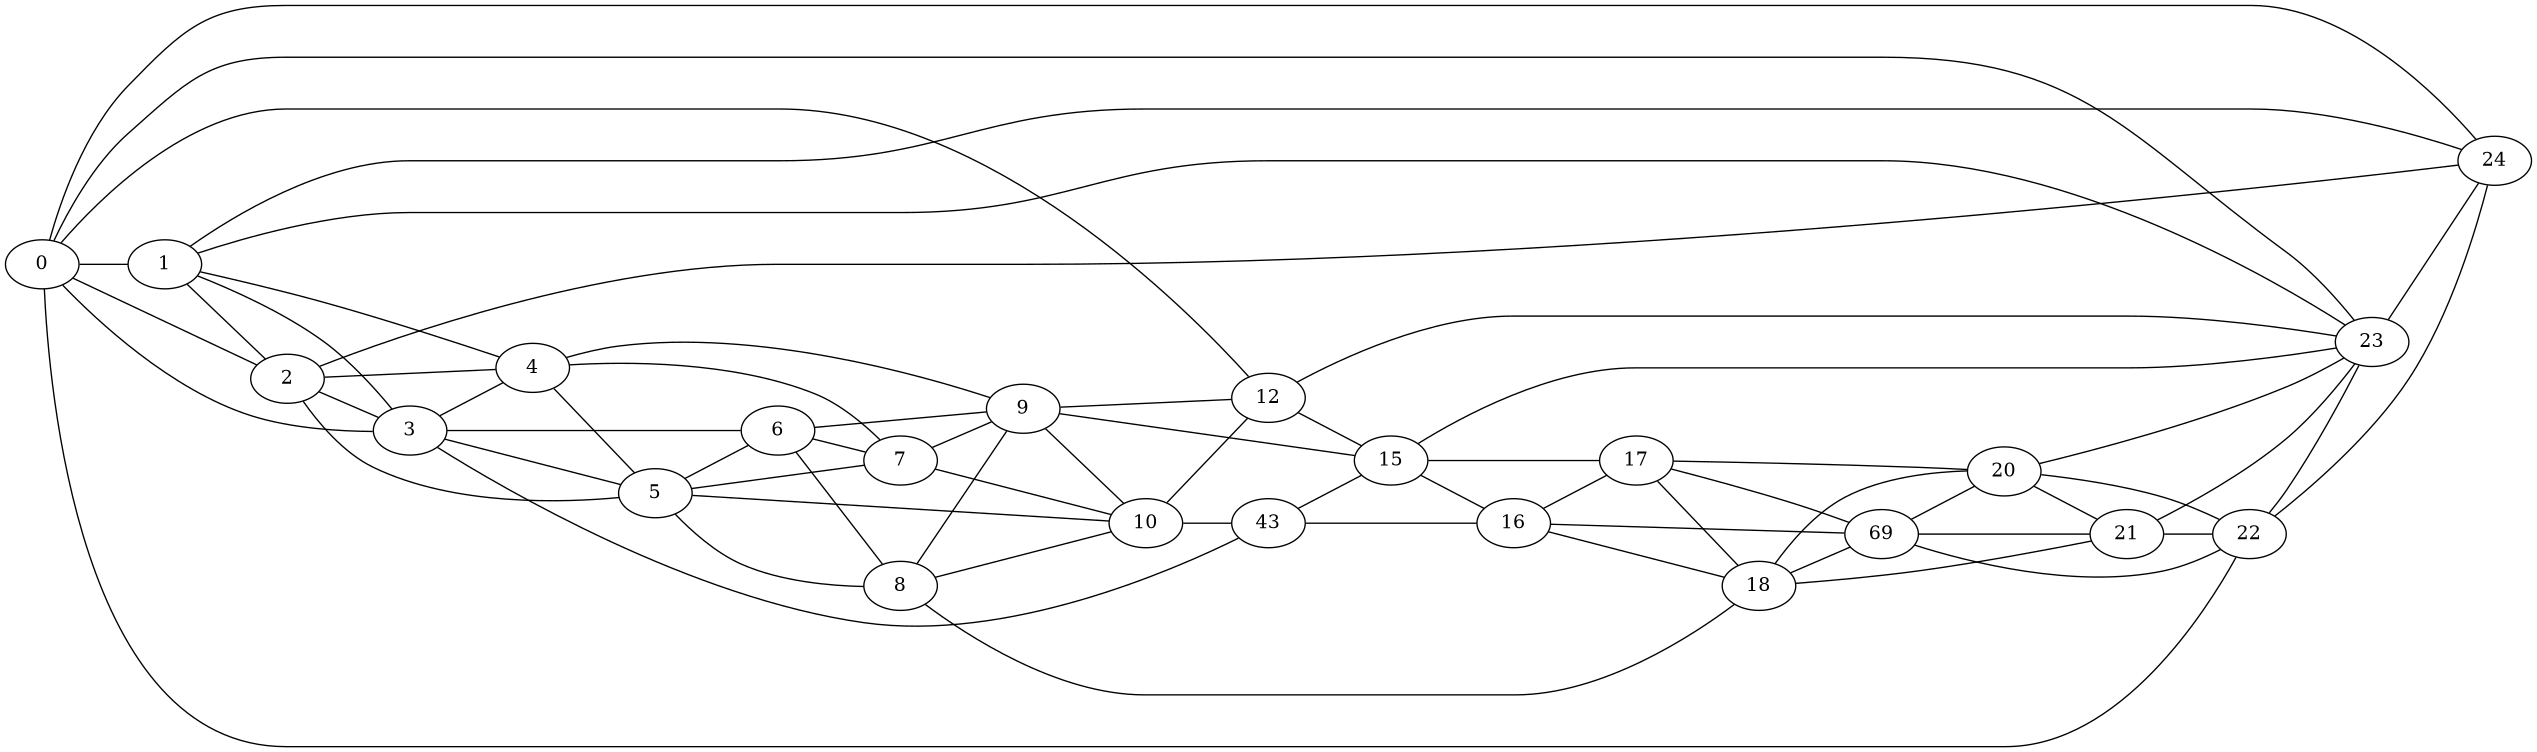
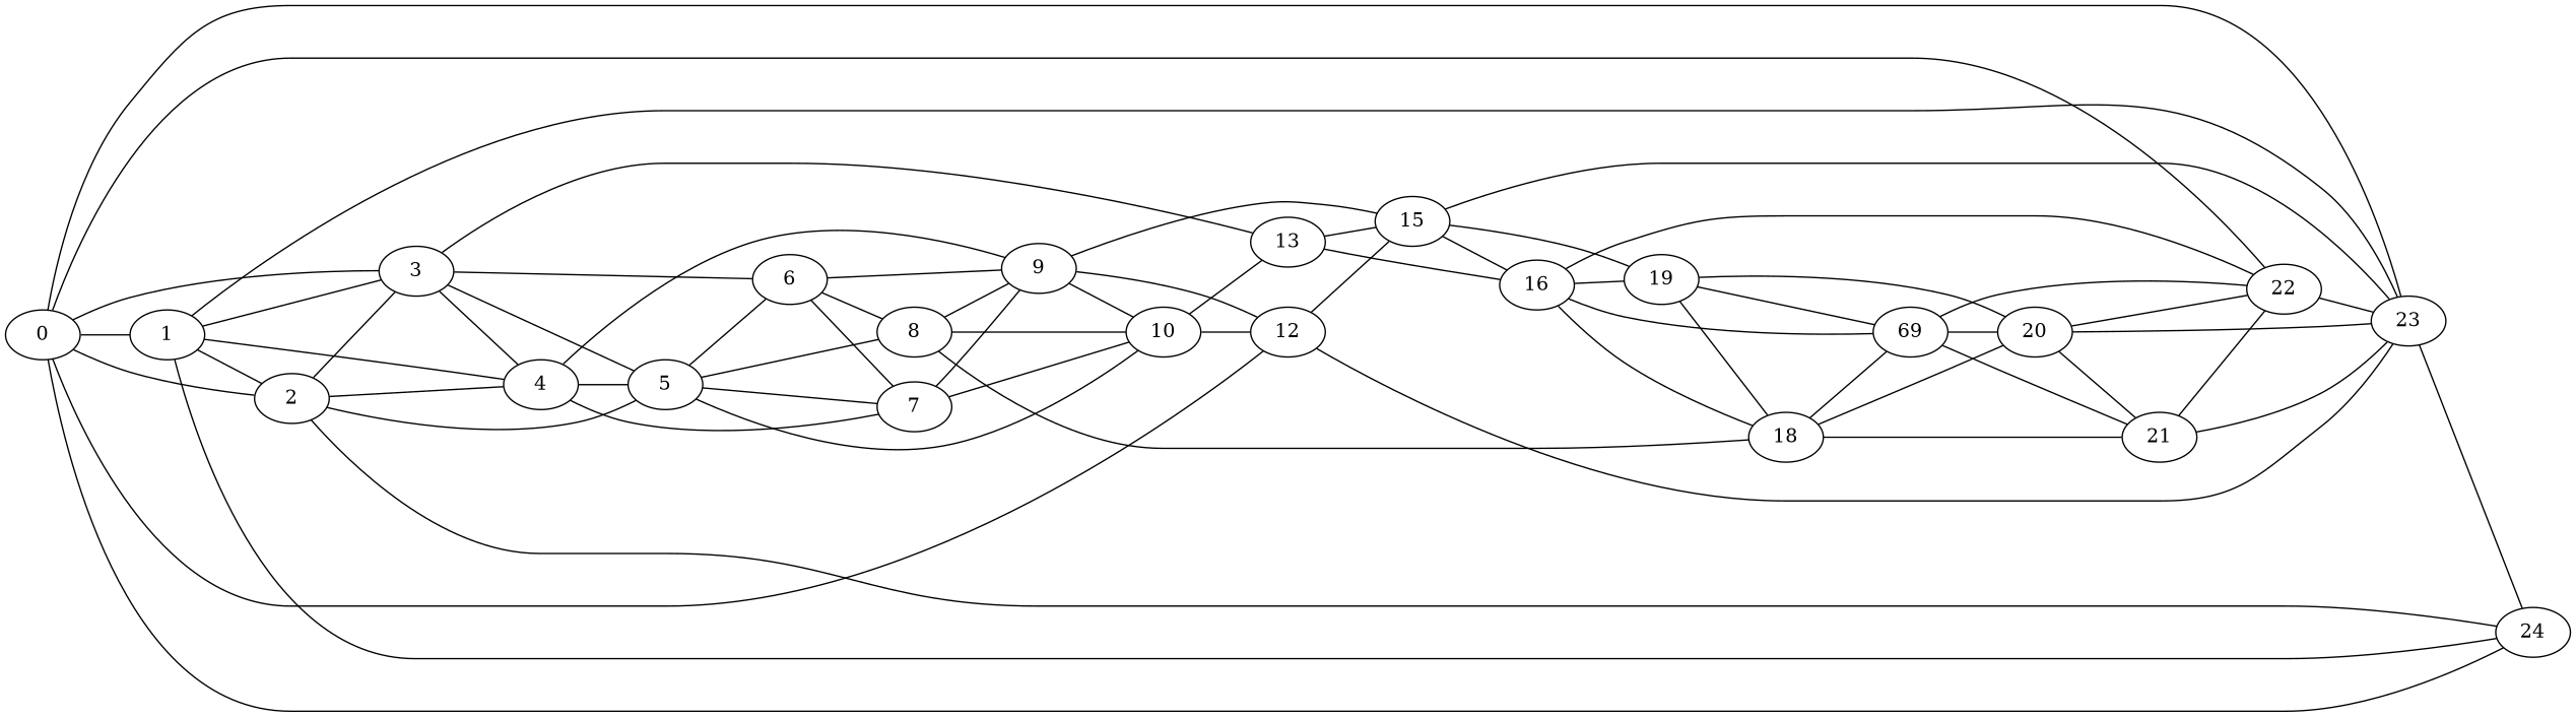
  strict graph {
    rankdir=LR
    edge [is_available=True prob=1.0]
    0
    1
    2
    3
    12
    22
    23
    24
    4
    5
    6
-   13 [label=43]
+   13
    15
    7
    9
    8
    10
    16
    18
    n20 [label=69]
    20
    21
-   17
+   17 [label=19]
    0 -- 1 [prob=0.865357668947]
    0 -- 2 [prob=0.232064834279]
    0 -- 3
    0 -- 12 [prob=0.807877455857]
    0 -- 22 [prob=0.329714277265]
    0 -- 23 [prob=0.0445560934363]
    0 -- 24 [prob=0.762625502479]
    1 -- 2 [prob=0.165493656041]
    1 -- 3 [prob=0.548737848956]
    1 -- 23 [prob=0.66210618162]
    1 -- 24 [prob=0.143620727033]
    1 -- 4 [prob=0.45379602504]
    2 -- 3 [prob=0.877213542374]
    2 -- 24
    2 -- 4
    2 -- 5 [prob=0.296576217551]
    3 -- 4 [prob=0.750039673611]
    3 -- 5 [prob=0.816504298176]
    3 -- 6 [prob=0.439284796692]
    3 -- 13 [prob=0.869531291022]
    12 -- 23
    12 -- 15 [prob=0.1770438877]
    22 -- 23 [prob=0.29085987544]
-   22 -- 24 [prob=0.731837530048]
+   22 -- 16 [prob=0.731837530048]
    23 -- 24
    4 -- 5 [prob=0.0430731200557]
    4 -- 7
    4 -- 9 [prob=0.9379223201]
    5 -- 6 [prob=0.636460114083]
    5 -- 7 [prob=0.272878864216]
    5 -- 8 [prob=0.140310889809]
    5 -- 10
    6 -- 7 [prob=0.858711207874]
    6 -- 9 [prob=0.482215585809]
    6 -- 8
    13 -- 15
    13 -- 16 [prob=0.0432939354967]
    15 -- 23 [prob=0.692321344146]
    15 -- 16
    15 -- 17 [prob=0.199928629229]
    7 -- 9 [prob=0.0638209796633]
    7 -- 10
    9 -- 12 [prob=0.921649472907]
    9 -- 15
    9 -- 10
    8 -- 9 [prob=0.525201479593]
    8 -- 10
    8 -- 18 [prob=0.0375327333159]
    10 -- 12 [prob=0.63817072529]
    10 -- 13 [prob=0.0517645391481]
    16 -- 18 [prob=0.584666266192]
    16 -- n20
    16 -- 17 [prob=0.113473225417]
    18 -- n20 [prob=0.213526042394]
    18 -- 20 [prob=0.342346221834]
    18 -- 21 [prob=0.942128700739]
    n20 -- 22
    n20 -- 20 [prob=0.555790396983]
    n20 -- 21 [prob=0.394707151439]
    20 -- 22 [prob=0.924329823538]
    20 -- 23 [prob=0.174429959781]
    20 -- 21
    21 -- 22 [prob=0.216499209098]
    21 -- 23 [prob=0.0743444270393]
    17 -- 18 [prob=0.469290680789]
    17 -- n20 [prob=0.63208099713]
    17 -- 20
  }
